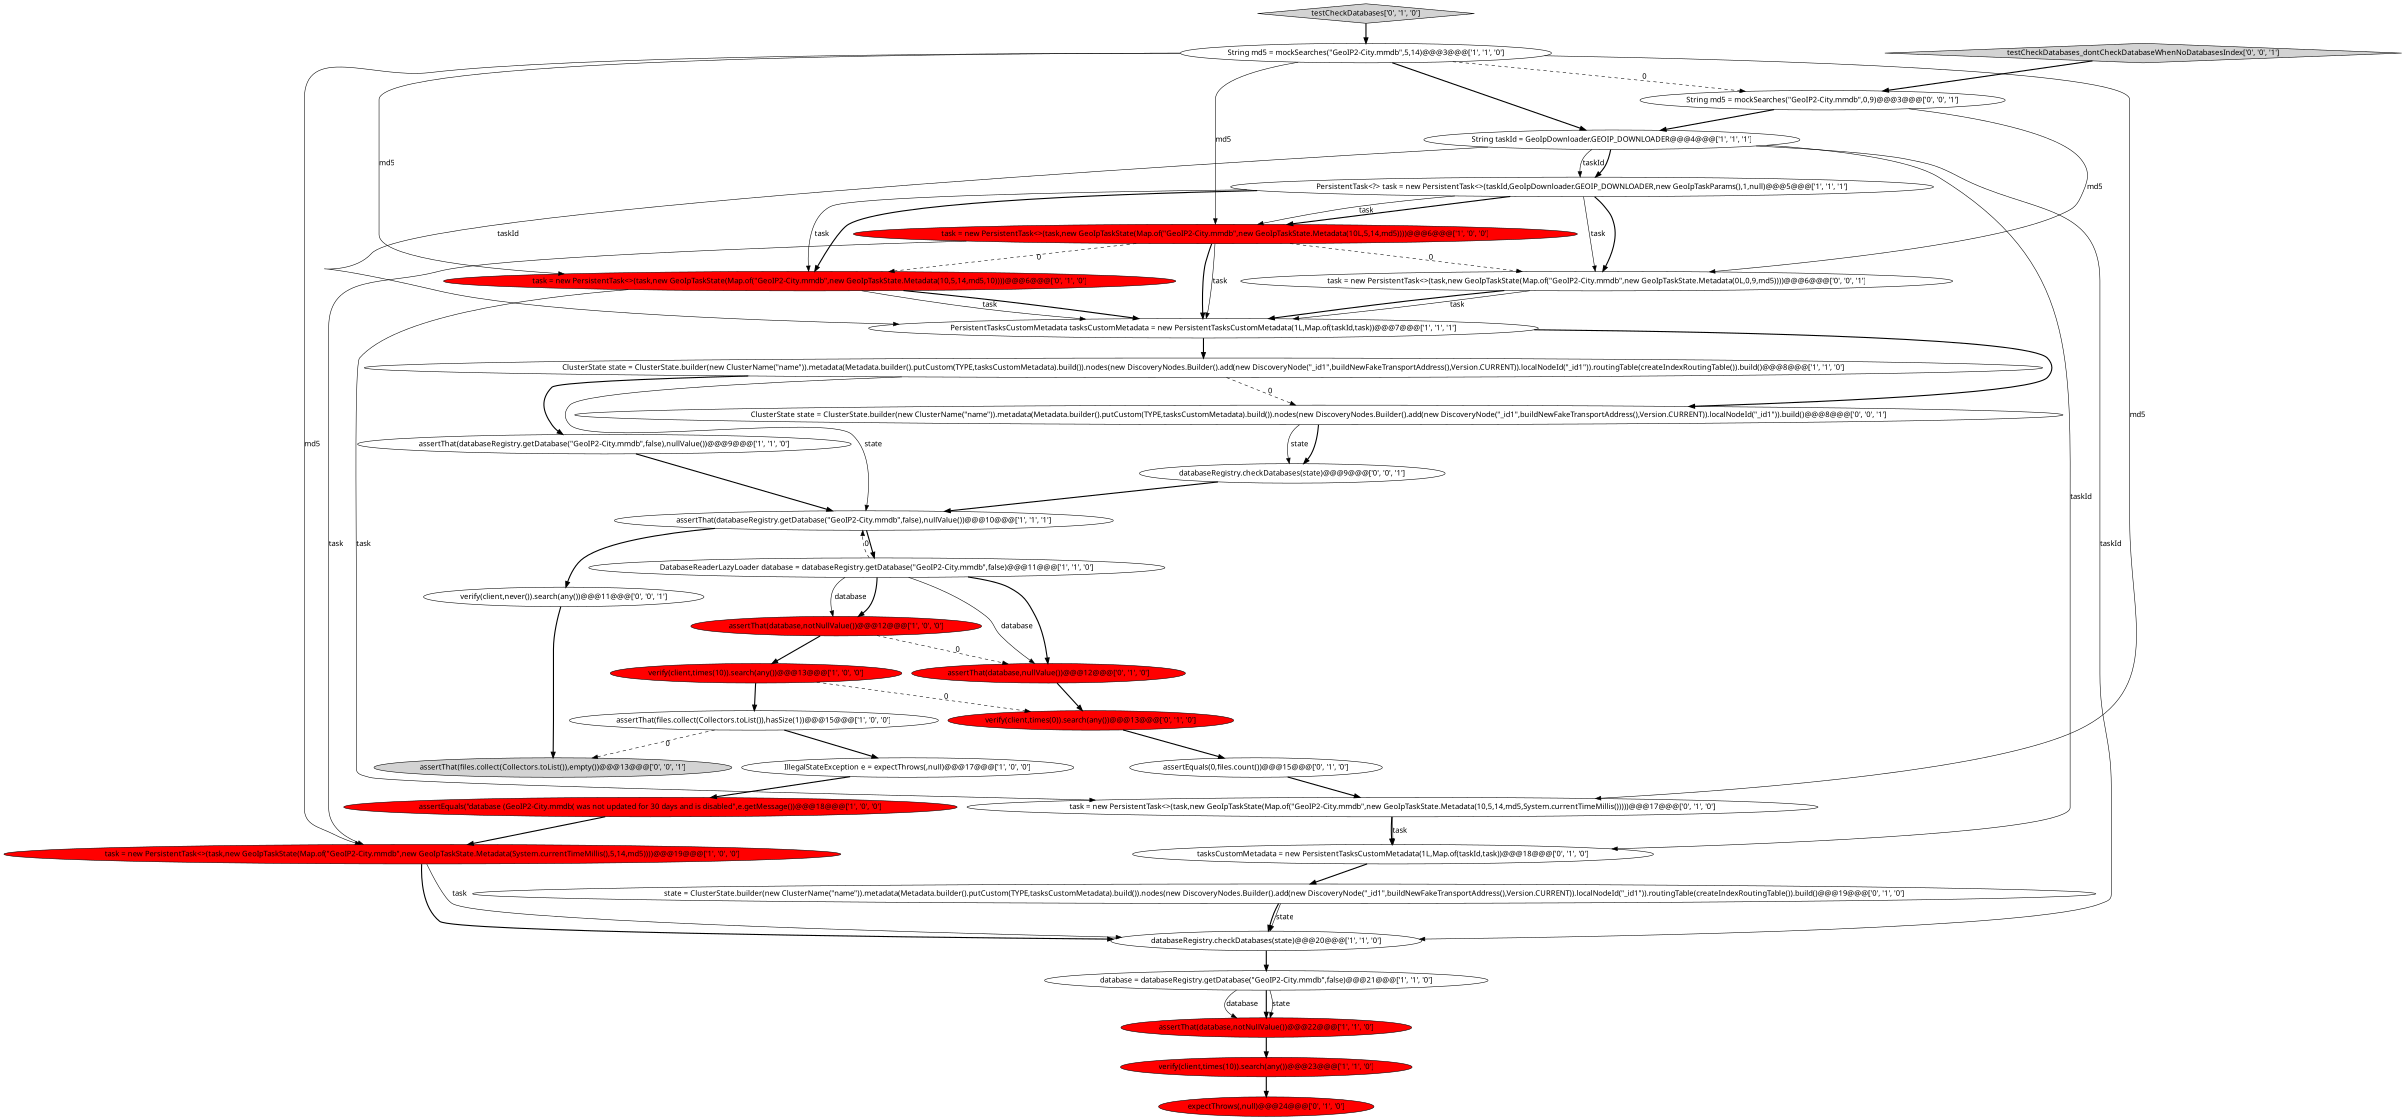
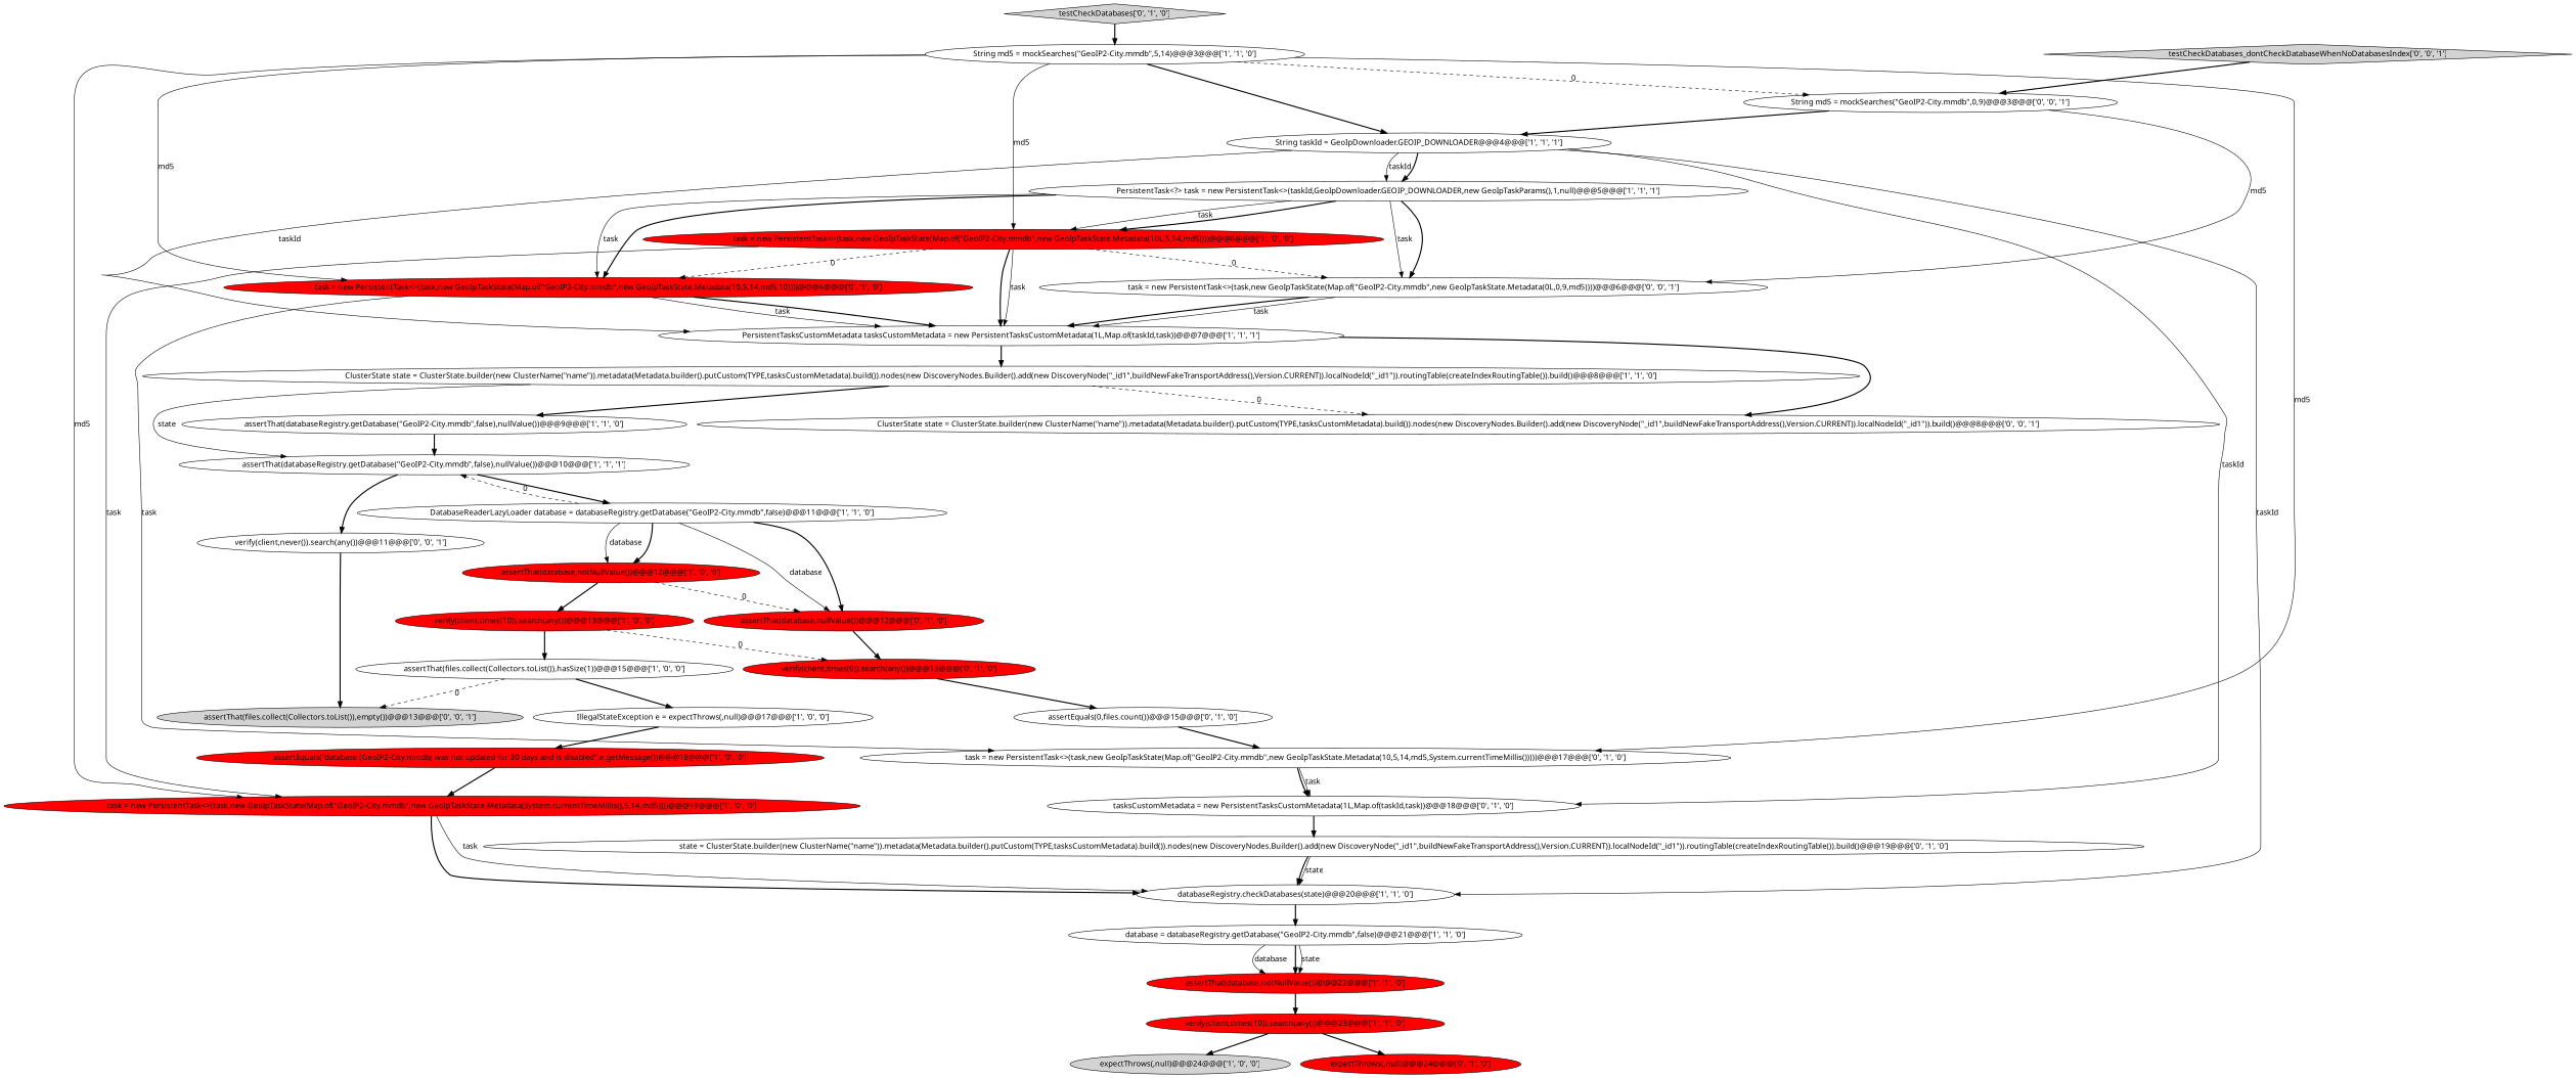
  digraph {
    fontname="Noto Sans"
    node [fillcolor=white fontname="Noto Sans" shape=ellipse style=filled]
    edge [fontname="Noto Sans" style=bold]
    n1 [fillcolor=red label="task = new PersistentTask<>(task,new GeoIpTaskState(Map.of(\"GeoIP2-City.mmdb\",new GeoIpTaskState.Metadata(System.currentTimeMillis(),5,14,md5))))@@@19@@@['1', '0', '0']"]
    n2 [label="databaseRegistry.checkDatabases(state)@@@20@@@['1', '1', '0']"]
    n3 [label="database = databaseRegistry.getDatabase(\"GeoIP2-City.mmdb\",false)@@@21@@@['1', '1', '0']"]
    n4 [label="tasksCustomMetadata = new PersistentTasksCustomMetadata(1L,Map.of(taskId,task))@@@18@@@['0', '1', '0']"]
    n5 [label="state = ClusterState.builder(new ClusterName(\"name\")).metadata(Metadata.builder().putCustom(TYPE,tasksCustomMetadata).build()).nodes(new DiscoveryNodes.Builder().add(new DiscoveryNode(\"_id1\",buildNewFakeTransportAddress(),Version.CURRENT)).localNodeId(\"_id1\")).routingTable(createIndexRoutingTable()).build()@@@19@@@['0', '1', '0']"]
    n6 [label="PersistentTasksCustomMetadata tasksCustomMetadata = new PersistentTasksCustomMetadata(1L,Map.of(taskId,task))@@@7@@@['1', '1', '1']"]
    n7 [label="ClusterState state = ClusterState.builder(new ClusterName(\"name\")).metadata(Metadata.builder().putCustom(TYPE,tasksCustomMetadata).build()).nodes(new DiscoveryNodes.Builder().add(new DiscoveryNode(\"_id1\",buildNewFakeTransportAddress(),Version.CURRENT)).localNodeId(\"_id1\")).routingTable(createIndexRoutingTable()).build()@@@8@@@['1', '1', '0']"]
    n8 [label="ClusterState state = ClusterState.builder(new ClusterName(\"name\")).metadata(Metadata.builder().putCustom(TYPE,tasksCustomMetadata).build()).nodes(new DiscoveryNodes.Builder().add(new DiscoveryNode(\"_id1\",buildNewFakeTransportAddress(),Version.CURRENT)).localNodeId(\"_id1\")).build()@@@8@@@['0', '0', '1']"]
    n9 [label="assertThat(databaseRegistry.getDatabase(\"GeoIP2-City.mmdb\",false),nullValue())@@@10@@@['1', '1', '1']"]
    n10 [label="assertThat(databaseRegistry.getDatabase(\"GeoIP2-City.mmdb\",false),nullValue())@@@9@@@['1', '1', '0']"]
-   n11 [label="databaseRegistry.checkDatabases(state)@@@9@@@['0', '0', '1']"]
+   n12 [fillcolor=lightgray label="expectThrows(,null)@@@24@@@['1', '0', '0']"]
    n13 [fillcolor=red label="assertThat(database,notNullValue())@@@22@@@['1', '1', '0']"]
    n14 [fillcolor=red label="task = new PersistentTask<>(task,new GeoIpTaskState(Map.of(\"GeoIP2-City.mmdb\",new GeoIpTaskState.Metadata(10L,5,14,md5))))@@@6@@@['1', '0', '0']"]
    n15 [fillcolor=red label="task = new PersistentTask<>(task,new GeoIpTaskState(Map.of(\"GeoIP2-City.mmdb\",new GeoIpTaskState.Metadata(10,5,14,md5,10))))@@@6@@@['0', '1', '0']"]
    n16 [label="task = new PersistentTask<>(task,new GeoIpTaskState(Map.of(\"GeoIP2-City.mmdb\",new GeoIpTaskState.Metadata(0L,0,9,md5))))@@@6@@@['0', '0', '1']"]
    n17 [label="task = new PersistentTask<>(task,new GeoIpTaskState(Map.of(\"GeoIP2-City.mmdb\",new GeoIpTaskState.Metadata(10,5,14,md5,System.currentTimeMillis()))))@@@17@@@['0', '1', '0']"]
    n18 [fillcolor=red label="verify(client,times(10)).search(any())@@@13@@@['1', '0', '0']"]
    n19 [label="assertThat(files.collect(Collectors.toList()),hasSize(1))@@@15@@@['1', '0', '0']"]
    n20 [fillcolor=red label="verify(client,times(0)).search(any())@@@13@@@['0', '1', '0']"]
    n21 [label="IllegalStateException e = expectThrows(,null)@@@17@@@['1', '0', '0']"]
    n22 [fillcolor=lightgray label="assertThat(files.collect(Collectors.toList()),empty())@@@13@@@['0', '0', '1']"]
    n23 [label="assertEquals(0,files.count())@@@15@@@['0', '1', '0']"]
    n24 [label="String md5 = mockSearches(\"GeoIP2-City.mmdb\",5,14)@@@3@@@['1', '1', '0']"]
    n25 [label="String md5 = mockSearches(\"GeoIP2-City.mmdb\",0,9)@@@3@@@['0', '0', '1']"]
    n26 [label="String taskId = GeoIpDownloader.GEOIP_DOWNLOADER@@@4@@@['1', '1', '1']"]
    n27 [fillcolor=lightgray label="testCheckDatabases['0', '1', '0']" shape=diamond]
    n28 [label="PersistentTask<?> task = new PersistentTask<>(taskId,GeoIpDownloader.GEOIP_DOWNLOADER,new GeoIpTaskParams(),1,null)@@@5@@@['1', '1', '1']"]
    n29 [label="DatabaseReaderLazyLoader database = databaseRegistry.getDatabase(\"GeoIP2-City.mmdb\",false)@@@11@@@['1', '1', '0']"]
    n30 [label="verify(client,never()).search(any())@@@11@@@['0', '0', '1']"]
    n31 [fillcolor=red label="verify(client,times(10)).search(any())@@@23@@@['1', '1', '0']"]
    n32 [fillcolor=red label="expectThrows(,null)@@@24@@@['0', '1', '0']"]
    n33 [fillcolor=red label="assertThat(database,nullValue())@@@12@@@['0', '1', '0']"]
    n34 [fillcolor=red label="assertThat(database,notNullValue())@@@12@@@['1', '0', '0']"]
    n35 [fillcolor=red label="assertEquals(\"database (GeoIP2-City.mmdb( was not updated for 30 days and is disabled\",e.getMessage())@@@18@@@['1', '0', '0']"]
    n36 [fillcolor=lightgray label="testCheckDatabases_dontCheckDatabaseWhenNoDatabasesIndex['0', '0', '1']" shape=diamond]
    n1 -> n2
    n1 -> n2 [label=task style=solid]
    n2 -> n3
    n3 -> n13 [label=database style=solid]
    n3 -> n13
    n3 -> n13 [label=state style=solid]
    n4 -> n5
    n5 -> n2 [label=state style=solid]
    n5 -> n2
    n6 -> n7
    n6 -> n8
    n7 -> n8 [label=0 style=dashed]
    n7 -> n9 [label=state style=solid]
    n7 -> n10
-   n8 -> n11
-   n8 -> n11 [label=state style=solid]
    n9 -> n29
    n9 -> n30
    n10 -> n9
-   n11 -> n9
    n13 -> n31
    n14 -> n1 [label=task style=solid]
    n14 -> n6
    n14 -> n6 [label=task style=solid]
    n14 -> n15 [label=0 style=dashed]
    n14 -> n16 [label=0 style=dashed]
    n15 -> n6 [label=task style=solid]
    n15 -> n6
    n15 -> n17 [label=task style=solid]
    n16 -> n6
    n16 -> n6 [label=task style=solid]
    n17 -> n4
    n17 -> n4 [label=task style=solid]
    n18 -> n19
    n18 -> n20 [label=0 style=dashed]
    n19 -> n21
    n19 -> n22 [label=0 style=dashed]
    n20 -> n23
    n21 -> n35
    n23 -> n17
    n24 -> n1 [label=md5 style=solid]
    n24 -> n14 [label=md5 style=solid]
    n24 -> n15 [label=md5 style=solid]
    n24 -> n17 [label=md5 style=solid]
    n24 -> n25 [label=0 style=dashed]
    n24 -> n26
    n25 -> n16 [label=md5 style=solid]
    n25 -> n26
    n26 -> n2 [label=taskId style=solid]
    n26 -> n4 [label=taskId style=solid]
    n26 -> n6 [label=taskId style=solid]
    n26 -> n28 [label=taskId style=solid]
    n26 -> n28
    n27 -> n24
    n28 -> n14
    n28 -> n14 [label=task style=solid]
    n28 -> n15 [label=task style=solid]
    n28 -> n15
    n28 -> n16
    n28 -> n16 [label=task style=solid]
    n29 -> n9 [label=0 style=dashed]
    n29 -> n33
    n29 -> n33 [label=database style=solid]
    n29 -> n34
    n29 -> n34 [label=database style=solid]
    n30 -> n22
+   n31 -> n12
    n31 -> n32
    n33 -> n20
    n34 -> n18
    n34 -> n33 [label=0 style=dashed]
    n35 -> n1
    n36 -> n25
  }
